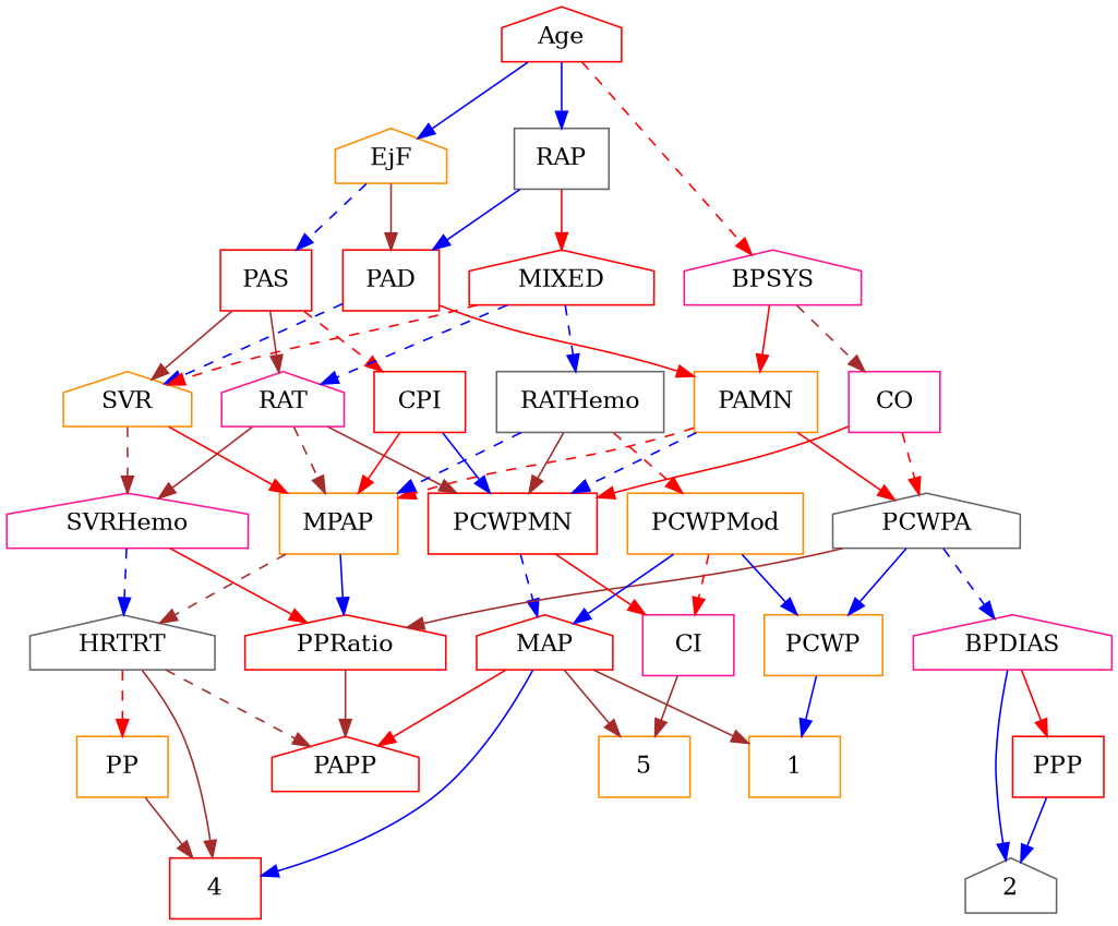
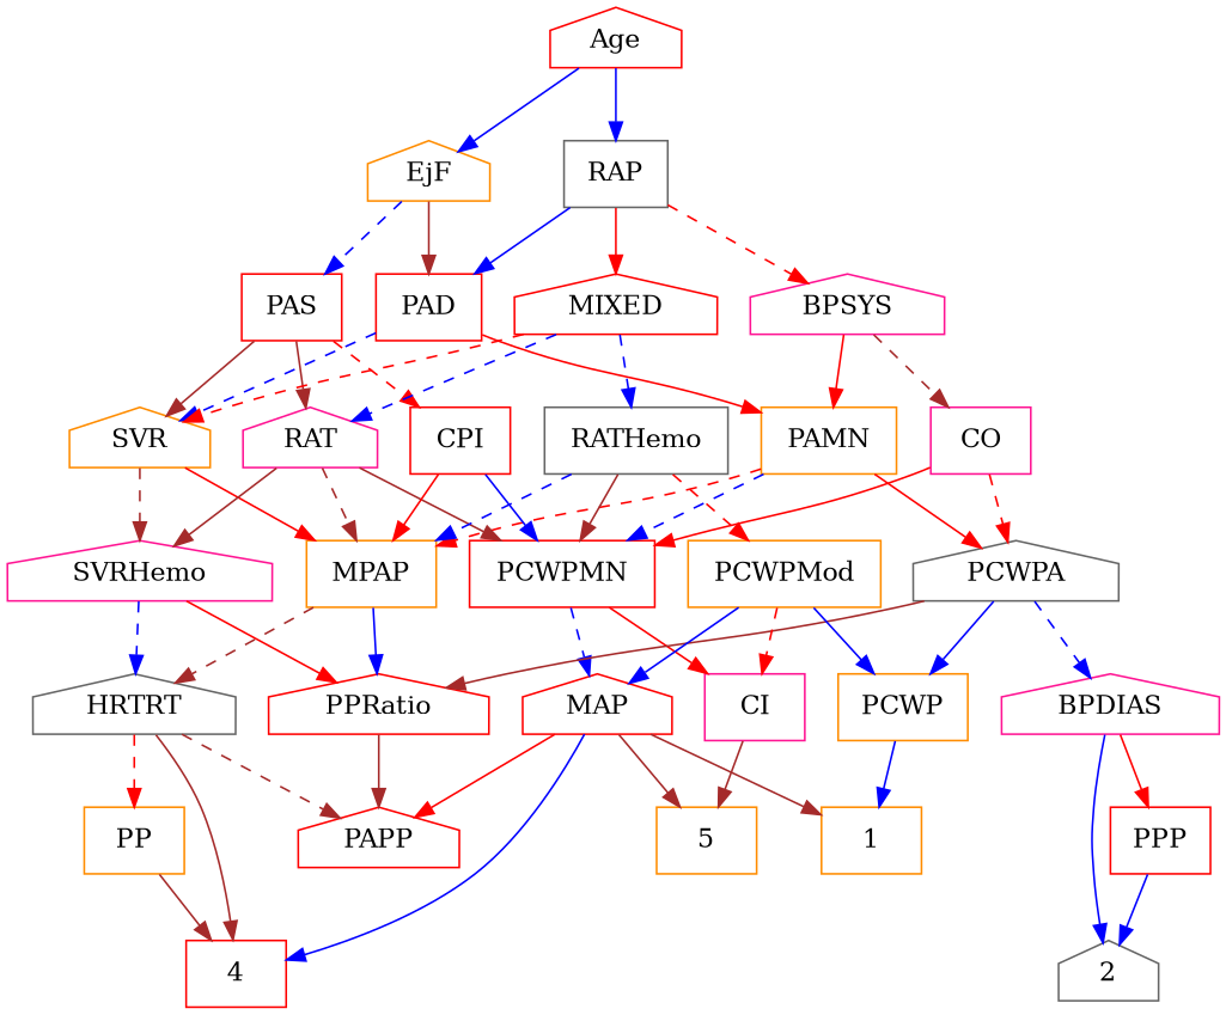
  strict digraph {
    node [color=red shape=box]
    edge [color=blue style=solid]
    1 [color=darkorange height=0.5 width=0.75]
    2 [color=gray40 height=0.5 shape=house width=0.75]
    4 [height=0.5 width=0.75]
    5 [color=darkorange height=0.5 width=0.75]
    Age [height=0.5 shape=house width=0.75]
    EjF [color=darkorange height=0.5 shape=house width=0.75]
    RAP [color=gray40 height=0.5 width=0.77632]
    PAD [height=0.5 width=0.79437]
    PAS [height=0.5 width=0.75]
    MIXED [height=0.5 shape=house width=1.1193]
    BPSYS [color=deeppink height=0.5 shape=house width=1.0471]
    SVR [color=darkorange height=0.5 shape=house width=0.77632]
    PAMN [color=darkorange height=0.5 width=1.011]
    RAT [color=deeppink height=0.5 shape=house width=0.75827]
    CPI [height=0.5 width=0.75]
    RATHemo [color=gray40 height=0.5 width=1.3721]
    CO [color=deeppink height=0.5 width=0.75]
    MPAP [color=darkorange height=0.5 width=0.97491]
    SVRHemo [color=deeppink height=0.5 shape=house width=1.3902]
    PCWPMN [height=0.5 width=1.3902]
    PCWPA [color=gray40 height=0.5 shape=house width=1.1555]
    PCWPMod [color=darkorange height=0.5 width=1.4443]
    PPRatio [height=0.5 shape=house width=1.1013]
    HRTRT [color=gray40 height=0.5 shape=house width=1.1013]
    MAP [height=0.5 shape=house width=0.84854]
    CI [color=deeppink height=0.5 width=0.75]
    PCWP [color=darkorange height=0.5 width=0.97491]
    PAPP [height=0.5 shape=house width=0.88464]
    PP [color=darkorange height=0.5 width=0.75]
    BPDIAS [color=deeppink height=0.5 shape=house width=1.1735]
    PPP [height=0.5 width=0.75]
    Age -> EjF
    Age -> RAP
    EjF -> PAD [color=brown]
    EjF -> PAS [style=dashed]
    RAP -> PAD
    RAP -> MIXED [color=red]
-   Age -> BPSYS [color=red style=dashed]
+   RAP -> BPSYS [color=red style=dashed]
    PAD -> SVR [style=dashed]
    PAD -> PAMN [color=red]
    PAS -> SVR [color=brown]
    PAS -> RAT [color=brown]
    PAS -> CPI [color=red style=dashed]
    MIXED -> SVR [color=red style=dashed]
    MIXED -> RAT [style=dashed]
    MIXED -> RATHemo [style=dashed]
    BPSYS -> PAMN [color=red]
    BPSYS -> CO [color=brown style=dashed]
    SVR -> MPAP [color=red]
    SVR -> SVRHemo [color=brown style=dashed]
    PAMN -> MPAP [color=red style=dashed]
    PAMN -> PCWPMN [style=dashed]
    PAMN -> PCWPA [color=red]
    RAT -> MPAP [color=brown style=dashed]
    RAT -> SVRHemo [color=brown]
    RAT -> PCWPMN [color=brown]
    CPI -> MPAP [color=red]
    CPI -> PCWPMN
    RATHemo -> MPAP [style=dashed]
    RATHemo -> PCWPMN [color=brown]
    RATHemo -> PCWPMod [color=red style=dashed]
    CO -> PCWPMN [color=red]
    CO -> PCWPA [color=red style=dashed]
    MPAP -> PPRatio
    MPAP -> HRTRT [color=brown style=dashed]
    SVRHemo -> PPRatio [color=red]
    SVRHemo -> HRTRT [style=dashed]
    PCWPMN -> MAP [style=dashed]
    PCWPMN -> CI [color=red]
    PCWPA -> PPRatio [color=brown]
    PCWPA -> PCWP
    PCWPA -> BPDIAS [style=dashed]
    PCWPMod -> MAP
    PCWPMod -> CI [color=red style=dashed]
    PCWPMod -> PCWP
    PPRatio -> PAPP [color=brown]
    HRTRT -> 4 [color=brown]
    HRTRT -> PAPP [color=brown style=dashed]
    HRTRT -> PP [color=red style=dashed]
    MAP -> 1 [color=brown]
    MAP -> 4
    MAP -> 5 [color=brown]
    MAP -> PAPP [color=red]
    CI -> 5 [color=brown]
    PCWP -> 1
    PP -> 4 [color=brown]
    BPDIAS -> 2
    BPDIAS -> PPP [color=red]
    PPP -> 2
  }
